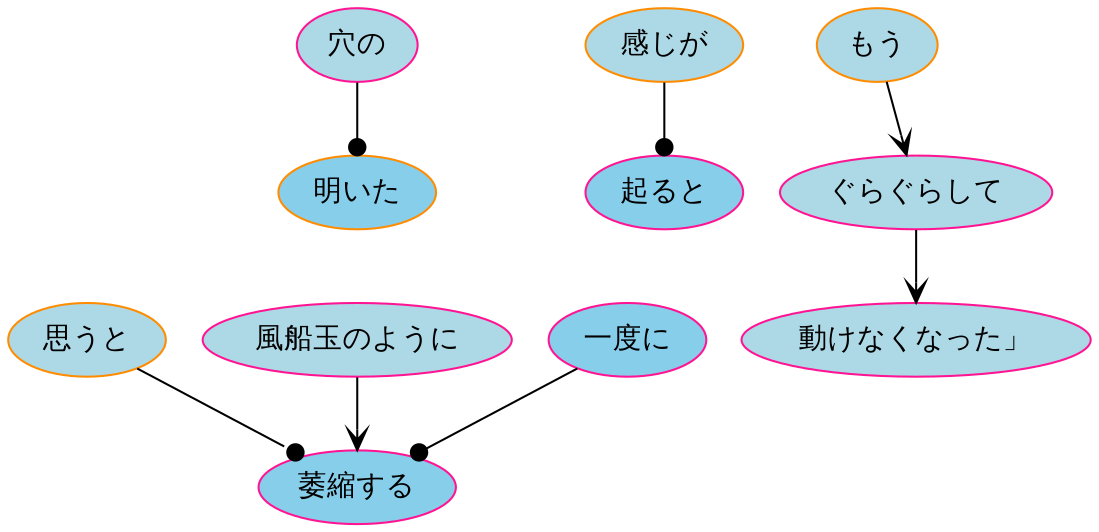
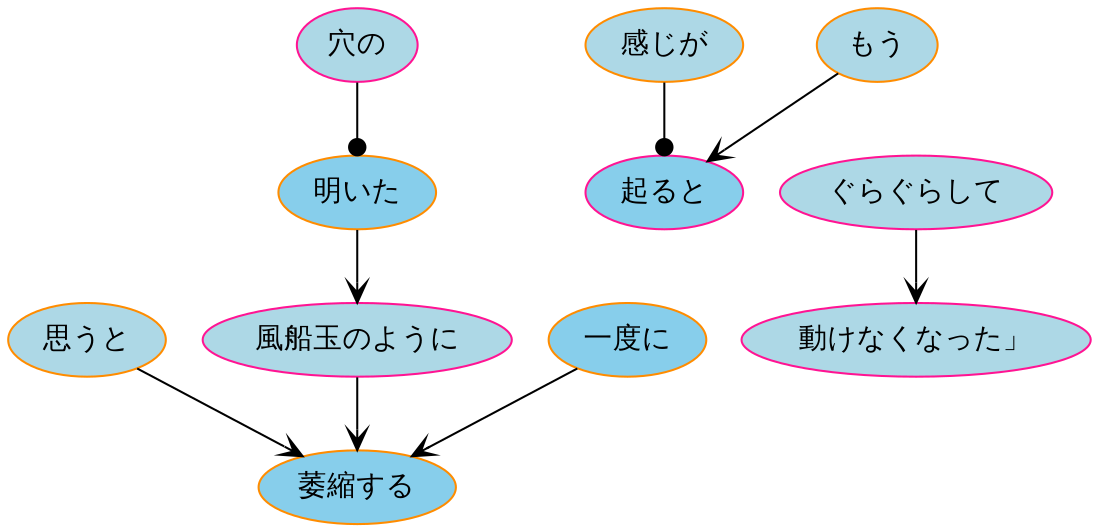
  digraph {
    node [color=deeppink fillcolor=lightblue style=filled]
    edge [arrowhead=vee]
    n1 [color=darkorange label="思うと"]
-   n2 [fillcolor=skyblue label="萎縮する"]
+   n2 [color=darkorange fillcolor=skyblue label="萎縮する"]
    n3 [label="穴の"]
    n4 [color=darkorange fillcolor=skyblue label="明いた"]
    n5 [label="風船玉のように"]
-   n6 [fillcolor=skyblue label="一度に"]
+   n6 [color=darkorange fillcolor=skyblue label="一度に"]
    n7 [color=darkorange label="感じが"]
    n8 [fillcolor=skyblue label="起ると"]
    n9 [label="動けなくなった」"]
    n10 [color=darkorange label="もう"]
    n11 [label="ぐらぐらして"]
-   n1 -> n2 [arrowhead=dot]
+   n1 -> n2
    n3 -> n4 [arrowhead=dot]
+   n4 -> n5
    n5 -> n2
-   n6 -> n2 [arrowhead=dot]
+   n6 -> n2
    n7 -> n8 [arrowhead=dot]
-   n10 -> n11
+   n10 -> n8
    n11 -> n9
  }
